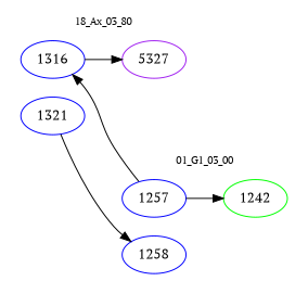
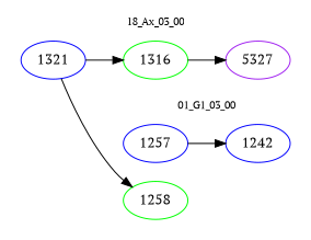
  digraph {
    fontname="PT Serif"
    rankdir=LR
    node [color=blue fontname="PT Serif"]
    edge [color=black fontname="PT Serif"]
    n1 [label=1321]
-   n2 [label=1316]
+   n2 [color=green label=1316]
    n3 [color=purple label=5327]
    n4 [label=1257]
-   n5 [color=green label=1242]
-   n6 [label=1258]
+   n5 [label=1242]
+   n6 [color=green label=1258]
    subgraph cluster_1 {
      color=white
      fontsize=10
-     label="18_Ax_03_80"
+     label="18_Ax_03_00"
      n1
      n2
      n3
    }
    subgraph cluster_2 {
      color=white
      fontsize=10
      label="01_G1_03_00"
      n4
      n5
      n6
    }
-   n4 -> n2
+   n1 -> n2
    n1 -> n6
    n2 -> n3
    n4 -> n5
  }
